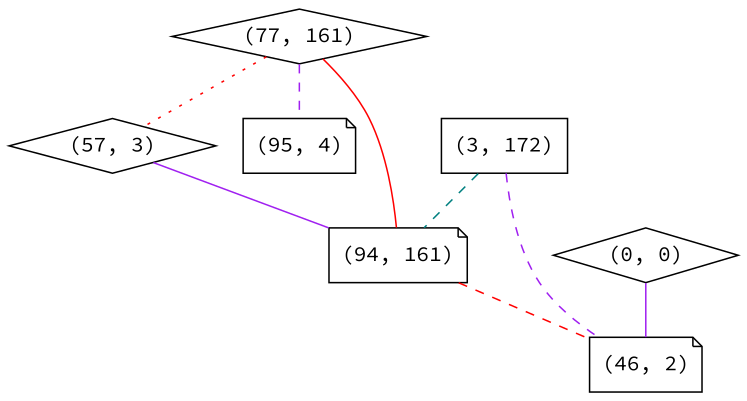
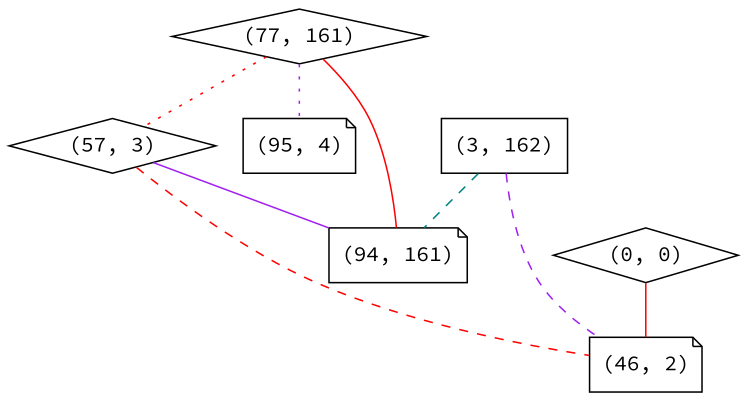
  graph {
    fontname="Source Code Pro"
    node [fontname="Source Code Pro" shape=diamond]
    edge [color=red fontname="Source Code Pro" style=solid weight=1]
    "(77, 161)"
    "(57, 3)"
    "(95, 4)" [shape=note]
    "(94, 161)" [shape=note]
    "(46, 2)" [shape=note]
-   "(3, 162)" [shape=box label="(3, 172)"]
+   "(3, 162)" [shape=box]
    "(0, 0)"
    "(77, 161)" -- "(57, 3)" [style=dotted]
-   "(77, 161)" -- "(95, 4)" [color=purple style=dashed weight=3]
+   "(77, 161)" -- "(95, 4)" [color=purple style=dotted weight=3]
    "(77, 161)" -- "(94, 161)" [weight=3]
    "(57, 3)" -- "(94, 161)" [color=purple]
-   "(94, 161)" -- "(46, 2)" [style=dashed]
+   "(57, 3)" -- "(46, 2)" [style=dashed]
    "(3, 162)" -- "(94, 161)" [color=teal style=dashed weight=3]
    "(3, 162)" -- "(46, 2)" [color=purple style=dashed]
-   "(0, 0)" -- "(46, 2)" [color=purple weight=4]
+   "(0, 0)" -- "(46, 2)" [weight=4]
  }
